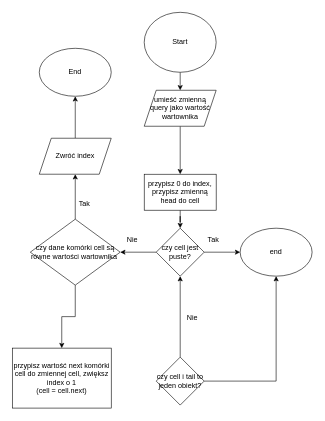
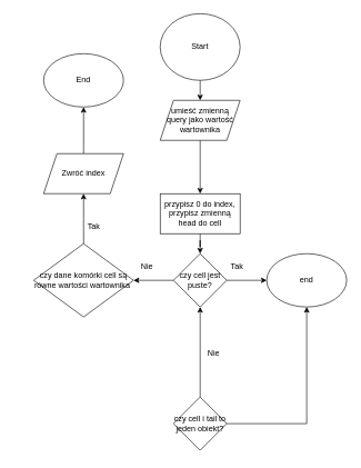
  <mxCell id="0" />
  <mxCell id="1" parent="0" />
  <mxCell id="2" value="" style="edgeStyle=orthogonalEdgeStyle;rounded=0;orthogonalLoop=1;jettySize=auto;html=1;" parent="1" source="3" edge="1"><mxGeometry relative="1" as="geometry"><mxPoint x="300" y="150" as="targetPoint" /></mxGeometry></mxCell>
  <mxCell id="3" value="Start" style="ellipse;whiteSpace=wrap;html=1;" parent="1" vertex="1"><mxGeometry x="240" y="20" width="120" height="100" as="geometry" /></mxCell>
  <mxCell id="4" value="" style="edgeStyle=orthogonalEdgeStyle;rounded=0;orthogonalLoop=1;jettySize=auto;html=1;" parent="1" source="5" target="7" edge="1"><mxGeometry relative="1" as="geometry" /></mxCell>
  <mxCell id="5" value="umieść zmienną query jako wartość wartownika" style="shape=parallelogram;perimeter=parallelogramPerimeter;whiteSpace=wrap;html=1;fixedSize=1;" parent="1" vertex="1"><mxGeometry x="240" y="150" width="120" height="60" as="geometry" /></mxCell>
  <mxCell id="6" value="" style="edgeStyle=orthogonalEdgeStyle;rounded=0;orthogonalLoop=1;jettySize=auto;html=1;" parent="1" source="7" target="10" edge="1"><mxGeometry relative="1" as="geometry" /></mxCell>
  <mxCell id="7" value="przypisz 0 do index,&lt;br&gt;przypisz zmienną head do cell" style="whiteSpace=wrap;html=1;" parent="1" vertex="1"><mxGeometry x="240" y="290" width="120" height="60" as="geometry" /></mxCell>
  <mxCell id="8" value="" style="edgeStyle=orthogonalEdgeStyle;rounded=0;orthogonalLoop=1;jettySize=auto;html=1;" parent="1" source="10" target="11" edge="1"><mxGeometry relative="1" as="geometry" /></mxCell>
  <mxCell id="9" value="" style="edgeStyle=orthogonalEdgeStyle;rounded=0;orthogonalLoop=1;jettySize=auto;html=1;" parent="1" source="10" target="15" edge="1"><mxGeometry relative="1" as="geometry" /></mxCell>
  <mxCell id="10" value="czy cell jest puste?" style="rhombus;whiteSpace=wrap;html=1;" parent="1" vertex="1"><mxGeometry x="260" y="380" width="80" height="80" as="geometry" /></mxCell>
  <mxCell id="11" value="end" style="ellipse;whiteSpace=wrap;html=1;" parent="1" vertex="1"><mxGeometry x="400" y="380" width="120" height="80" as="geometry" /></mxCell>
  <mxCell id="12" value="Tak" style="text;html=1;align=center;verticalAlign=middle;resizable=0;points=[];autosize=1;" parent="1" vertex="1"><mxGeometry x="340" y="390" width="30" height="20" as="geometry" /></mxCell>
  <mxCell id="13" value="" style="edgeStyle=orthogonalEdgeStyle;rounded=0;orthogonalLoop=1;jettySize=auto;html=1;" parent="1" source="15" target="17" edge="1"><mxGeometry relative="1" as="geometry" /></mxCell>
- <mxCell id="14" value="" style="edgeStyle=orthogonalEdgeStyle;rounded=0;orthogonalLoop=1;jettySize=auto;html=1;" parent="1" source="15" target="21" edge="1"><mxGeometry relative="1" as="geometry" /></mxCell>
  <mxCell id="15" value="czy dane komórki cell są równe wartości wartownika&amp;nbsp;" style="rhombus;whiteSpace=wrap;html=1;" parent="1" vertex="1"><mxGeometry x="50" y="365" width="150" height="110" as="geometry" /></mxCell>
  <mxCell id="16" value="" style="edgeStyle=orthogonalEdgeStyle;rounded=0;orthogonalLoop=1;jettySize=auto;html=1;" parent="1" source="17" target="18" edge="1"><mxGeometry relative="1" as="geometry" /></mxCell>
  <mxCell id="17" value="Zwróć index" style="shape=parallelogram;perimeter=parallelogramPerimeter;whiteSpace=wrap;html=1;fixedSize=1;" parent="1" vertex="1"><mxGeometry x="65" y="230" width="120" height="60" as="geometry" /></mxCell>
  <mxCell id="18" value="End" style="ellipse;whiteSpace=wrap;html=1;" parent="1" vertex="1"><mxGeometry x="65" y="80" width="120" height="80" as="geometry" /></mxCell>
  <mxCell id="19" value="Tak" style="text;html=1;align=center;verticalAlign=middle;resizable=0;points=[];autosize=1;" parent="1" vertex="1"><mxGeometry x="125" y="330" width="30" height="20" as="geometry" /></mxCell>
  <mxCell id="20" value="Nie" style="text;html=1;align=center;verticalAlign=middle;resizable=0;points=[];autosize=1;" parent="1" vertex="1"><mxGeometry x="205" y="390" width="30" height="20" as="geometry" /></mxCell>
- <mxCell id="21" value="przypisz wartość next komórki cell do zmiennej cell, zwiększ index o 1&lt;br&gt;(cell = cell.next)" style="whiteSpace=wrap;html=1;" parent="1" vertex="1"><mxGeometry x="20" y="580" width="165" height="100" as="geometry" /></mxCell>
  <mxCell id="22" style="edgeStyle=orthogonalEdgeStyle;rounded=0;orthogonalLoop=1;jettySize=auto;html=1;" edge="1" parent="1" source="24" target="10"><mxGeometry relative="1" as="geometry" /></mxCell>
  <mxCell id="23" style="edgeStyle=orthogonalEdgeStyle;rounded=0;orthogonalLoop=1;jettySize=auto;html=1;entryX=0.5;entryY=1;entryDx=0;entryDy=0;" edge="1" parent="1" source="24" target="11"><mxGeometry relative="1" as="geometry" /></mxCell>
  <mxCell id="24" value="czy cell i tail to jeden obiekt?" style="rhombus;whiteSpace=wrap;html=1;" vertex="1" parent="1"><mxGeometry x="260" y="595" width="80" height="80" as="geometry" /></mxCell>
  <mxCell id="25" value="Nie" style="text;html=1;align=center;verticalAlign=middle;resizable=0;points=[];autosize=1;" vertex="1" parent="1"><mxGeometry x="305" y="520" width="30" height="20" as="geometry" /></mxCell>
